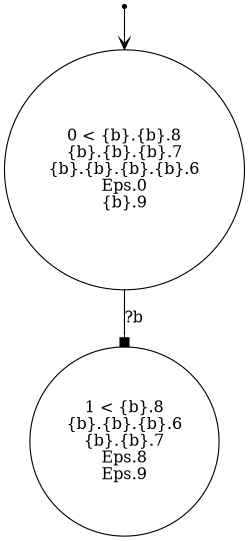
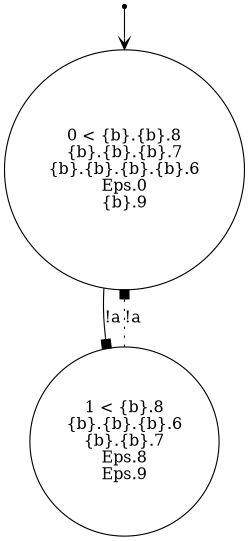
  digraph {
    node [shape=circle]
    edge [arrowhead=box style=solid]
    ENTRY [shape=point]
    n2 [label="0 < {b}.{b}.8\n{b}.{b}.{b}.7\n{b}.{b}.{b}.{b}.6\nEps.0\n{b}.9\n"]
    n3 [label="1 < {b}.8\n{b}.{b}.{b}.6\n{b}.{b}.7\nEps.8\nEps.9\n"]
    ENTRY -> n2 [arrowhead=vee]
-   n2 -> n3 [label="?b"]
+   n2 -> n3 [label="!a"]
+   n3 -> n2 [label="!a" style=dotted]
  }
